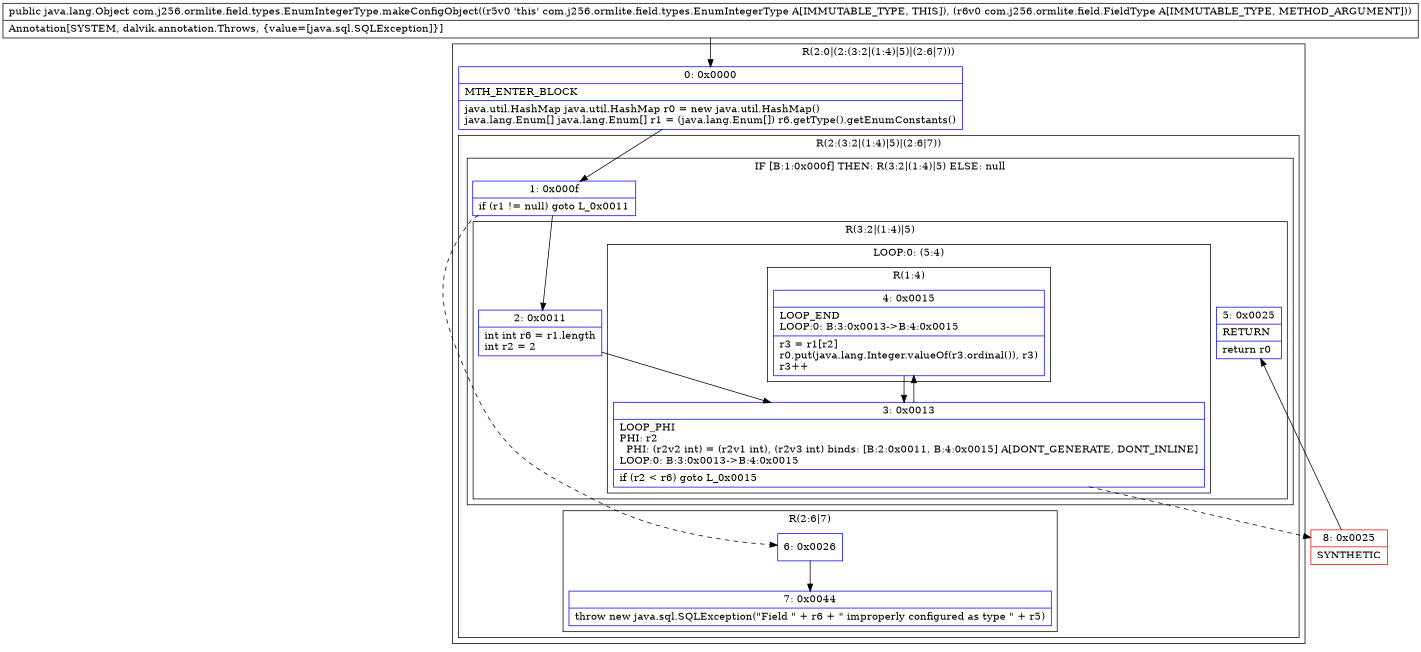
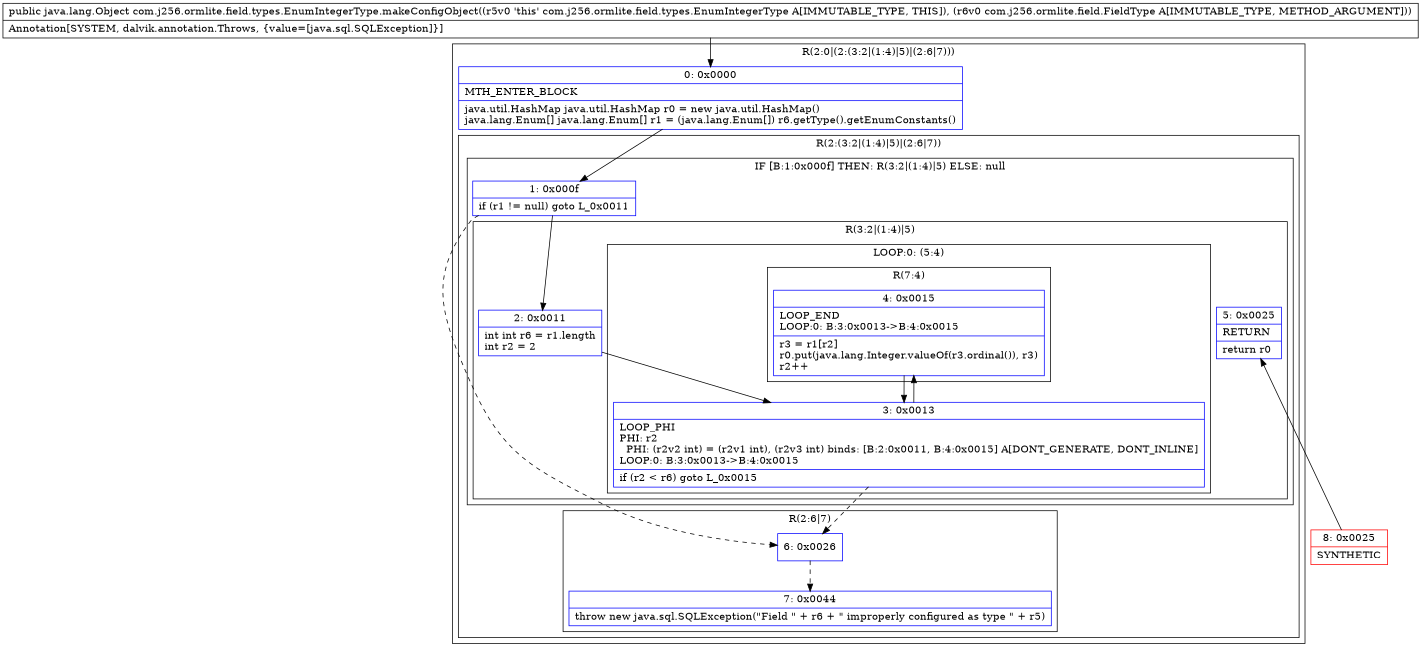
  digraph {
    node [color=blue shape=record]
-   n1 [label="{4\:\ 0x0015|LOOP_END\lLOOP:0: B:3:0x0013\-\>B:4:0x0015\l|r3 = r1[r2]\lr0.put(java.lang.Integer.valueOf(r3.ordinal()), r3)\lr3++\l}"]
+   n1 [label="{4\:\ 0x0015|LOOP_END\lLOOP:0: B:3:0x0013\-\>B:4:0x0015\l|r3 = r1[r2]\lr0.put(java.lang.Integer.valueOf(r3.ordinal()), r3)\lr2++\l}"]
    n2 [label="{3\:\ 0x0013|LOOP_PHI\lPHI: r2 \l  PHI: (r2v2 int) = (r2v1 int), (r2v3 int) binds: [B:2:0x0011, B:4:0x0015] A[DONT_GENERATE, DONT_INLINE]\lLOOP:0: B:3:0x0013\-\>B:4:0x0015\l|if (r2 \< r6) goto L_0x0015\l}"]
    n3 [label="{2\:\ 0x0011|int int r6 = r1.length\lint r2 = 2\l}"]
    n4 [label="{5\:\ 0x0025|RETURN\l|return r0\l}"]
    n5 [label="{1\:\ 0x000f|if (r1 != null) goto L_0x0011\l}"]
    n6 [label="{6\:\ 0x0026}"]
    n7 [label="{7\:\ 0x0044|throw new java.sql.SQLException(\"Field \" + r6 + \" improperly configured as type \" + r5)\l}"]
    n8 [label="{0\:\ 0x0000|MTH_ENTER_BLOCK\l|java.util.HashMap java.util.HashMap r0 = new java.util.HashMap()\ljava.lang.Enum[] java.lang.Enum[] r1 = (java.lang.Enum[]) r6.getType().getEnumConstants()\l}"]
    n9 [color=red label="{8\:\ 0x0025|SYNTHETIC\l}"]
    n10 [label="{public java.lang.Object com.j256.ormlite.field.types.EnumIntegerType.makeConfigObject((r5v0 'this' com.j256.ormlite.field.types.EnumIntegerType A[IMMUTABLE_TYPE, THIS]), (r6v0 com.j256.ormlite.field.FieldType A[IMMUTABLE_TYPE, METHOD_ARGUMENT]))  | Annotation[SYSTEM, dalvik.annotation.Throws, \{value=[java.sql.SQLException]\}]\l}" color=""]
    subgraph cluster_1 {
      label="R(2:0|(2:(3:2|(1:4)|5)|(2:6|7)))"
      n8
      subgraph cluster_2 {
        label="R(2:(3:2|(1:4)|5)|(2:6|7))"
        subgraph cluster_3 {
          label="IF [B:1:0x000f] THEN: R(3:2|(1:4)|5) ELSE: null"
          n5
          subgraph cluster_4 {
            label="R(3:2|(1:4)|5)"
            n3
            n4
            subgraph cluster_5 {
              label="LOOP:0: (5:4)"
              n2
              subgraph cluster_6 {
-               label="R(1:4)"
+               label="R(7:4)"
                n1
              }
            }
          }
        }
        subgraph cluster_7 {
          label="R(2:6|7)"
          n6
          n7
        }
      }
    }
    n1 -> n2
    n2 -> n1
-   n2 -> n9 [style=dashed]
+   n2 -> n6 [style=dashed]
    n3 -> n2
    n5 -> n3
    n5 -> n6 [style=dashed]
-   n6 -> n7
+   n6 -> n7 [style=dashed]
    n8 -> n5
    n9 -> n4
    n10 -> n8
  }
